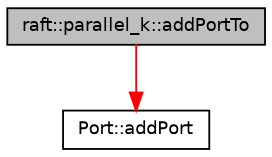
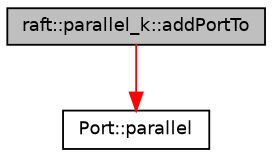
  digraph {
    rankdir=TB
    node [color=black fontname=Helvetica fontsize=10 shape=record]
    n1 [fillcolor=grey75 fontcolor=black height=0.2 label="raft::parallel_k::addPortTo" style=filled width=0.4]
-   n2 [height=0.2 label="Port::addPort" width=0.4]
+   n2 [height=0.2 label="Port::parallel" width=0.4]
    n1 -> n2 [color=red fontname=Helvetica fontsize=10 labelfontname=Helvetica labelfontsize=10 style=solid]
  }
